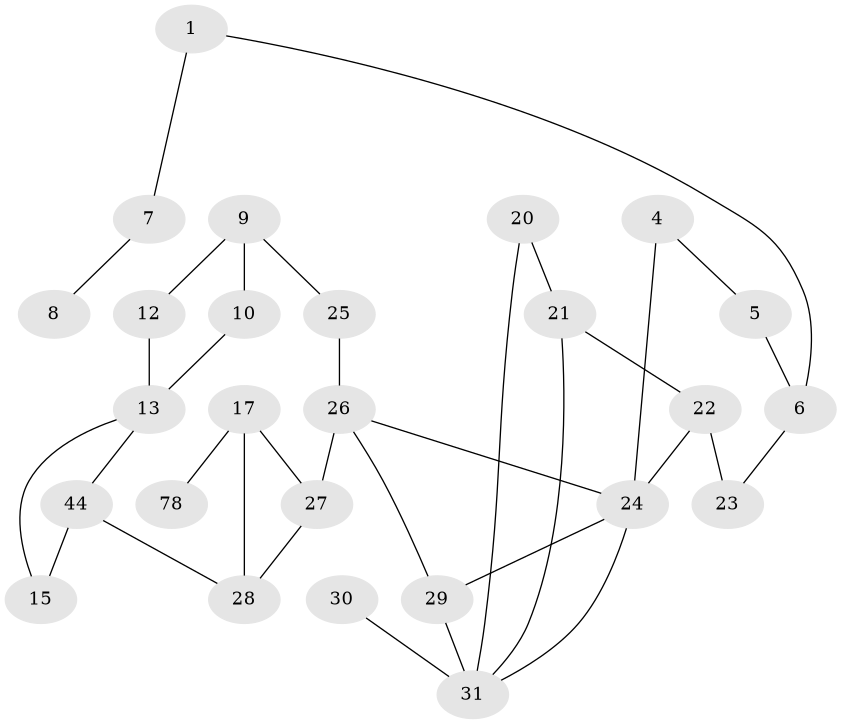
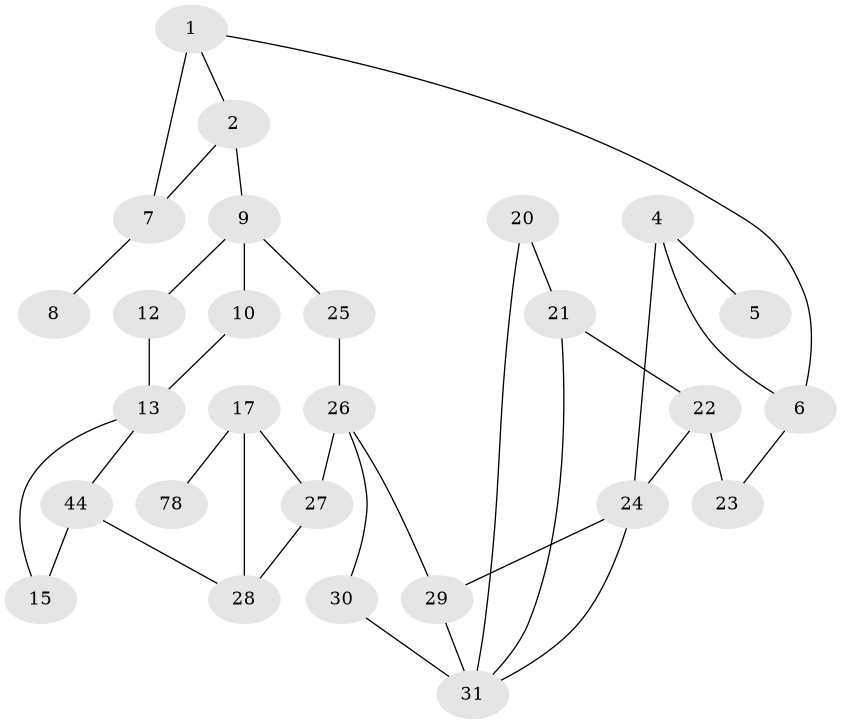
  graph {
    node [color=gray90 style=filled]
    edge [weight=1.0]
    1
+   2
    6
    7
    9
    23
    8
    10
    12
    25
    4
    5
    24
    29
    31
    13
    26
    n18 [label=44]
    15
    n20 [label=78]
    28
    17
    27
    20
    21
    22
    30
+   1 -- 2
    1 -- 6
    1 -- 7 [weight=2.0]
+   2 -- 7
+   2 -- 9 [weight=2.0]
    6 -- 23
    7 -- 8 [weight=2.0]
    9 -- 10
    9 -- 12
    9 -- 25 [weight=2.0]
    10 -- 13 [weight=2.0]
    12 -- 13 [weight=2.0]
    25 -- 26 [weight=2.0]
    4 -- 5
    4 -- 24 [weight=2.0]
-   5 -- 6
+   4 -- 6
    24 -- 29
    24 -- 31
    29 -- 31
    13 -- n18
    13 -- 15
    26 -- 29
    26 -- 27 [weight=2.0]
-   26 -- 24
+   26 -- 30
    n18 -- 15
    n18 -- 28
    17 -- n20
    17 -- 28
    17 -- 27
    27 -- 28
    20 -- 31
    20 -- 21
    21 -- 31
    21 -- 22 [weight=2.0]
    22 -- 23 [weight=2.0]
    22 -- 24 [weight=2.0]
    30 -- 31 [weight=2.0]
  }
